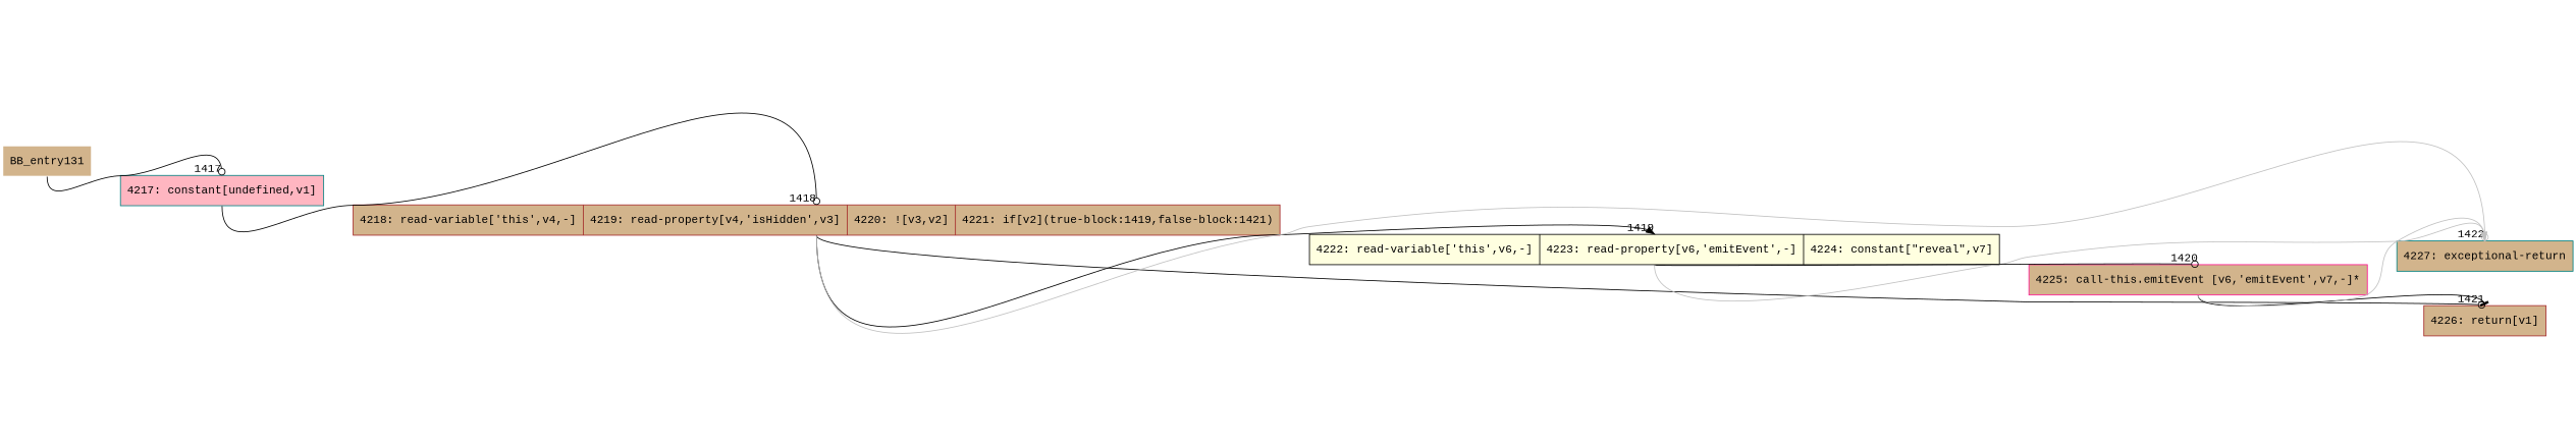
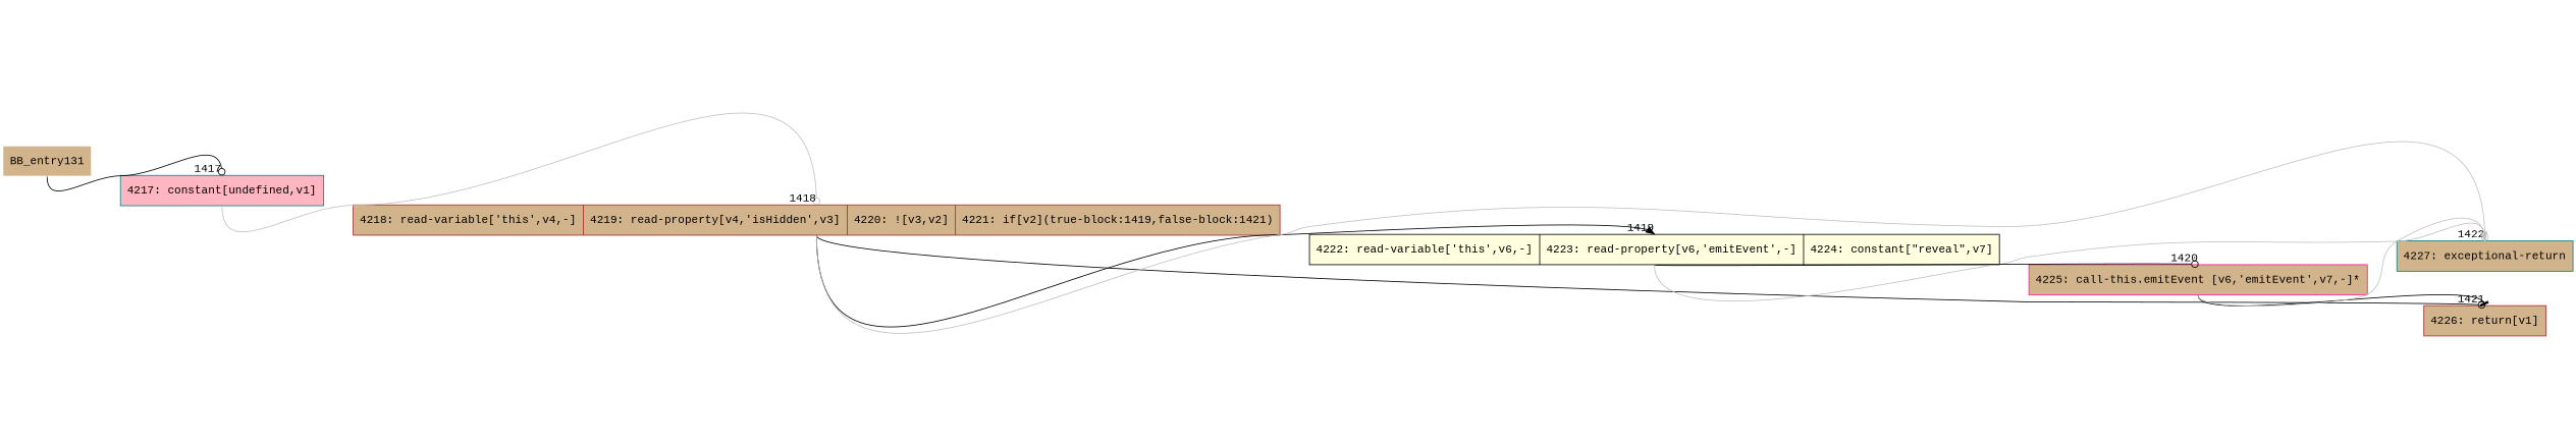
  digraph {
    fontname="Liberation Mono"
    rankdir=LR
    node [color=brown fillcolor=tan fontname="Liberation Mono" shape=record style=filled]
    edge [arrowhead=odot fontname="Liberation Mono" headport=n tailport=s]
    n1 [label=BB_entry131 shape=none]
    n2 [color=teal fillcolor=lightpink label="{4217: constant[undefined,v1]}"]
    n3 [label="{4218: read-variable['this',v4,-]|4219: read-property[v4,'isHidden',v3]|4220: ![v3,v2]|4221: if[v2](true-block:1419,false-block:1421)}"]
    n4 [color=black fillcolor=lightyellow label="{4222: read-variable['this',v6,-]|4223: read-property[v6,'emitEvent',-]|4224: constant[\"reveal\",v7]}"]
    n5 [label="{4226: return[v1]}"]
    n6 [color=teal label="{4227: exceptional-return}"]
    n7 [color=deeppink label="{4225: call-this.emitEvent [v6,'emitEvent',v7,-]*}"]
    n1 -> n2 [headlabel="    1417"]
-   n2 -> n3 [headlabel="      1418"]
+   n2 -> n3 [headlabel="      1418" color=gray]
    n3 -> n4 [arrowhead=normal headlabel="      1419"]
    n3 -> n5 [headlabel="      1421"]
    n3 -> n6 [color=gray headlabel="      1422"]
    n4 -> n6 [arrowhead=normal color=gray]
    n4 -> n7 [headlabel="      1420"]
    n7 -> n5 [arrowhead=tee]
    n7 -> n6 [arrowhead=normal color=gray]
  }
